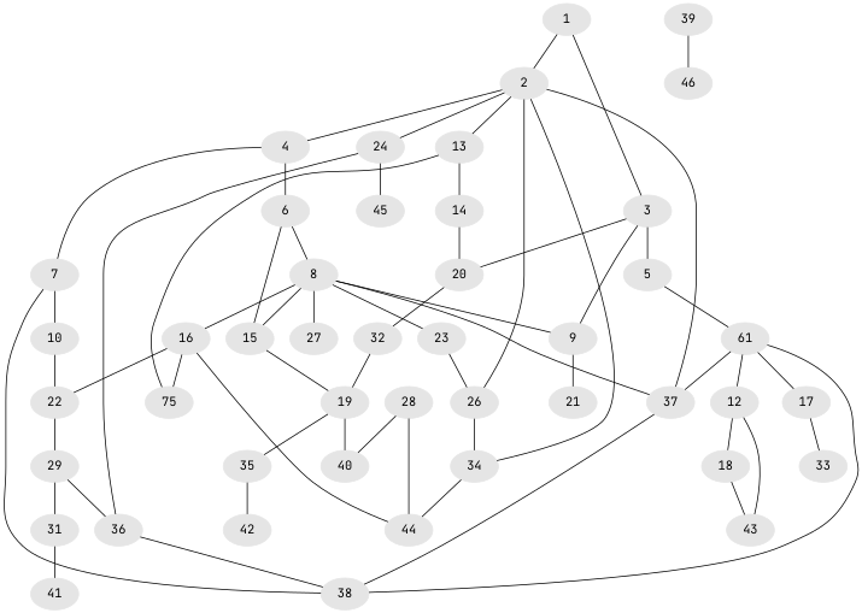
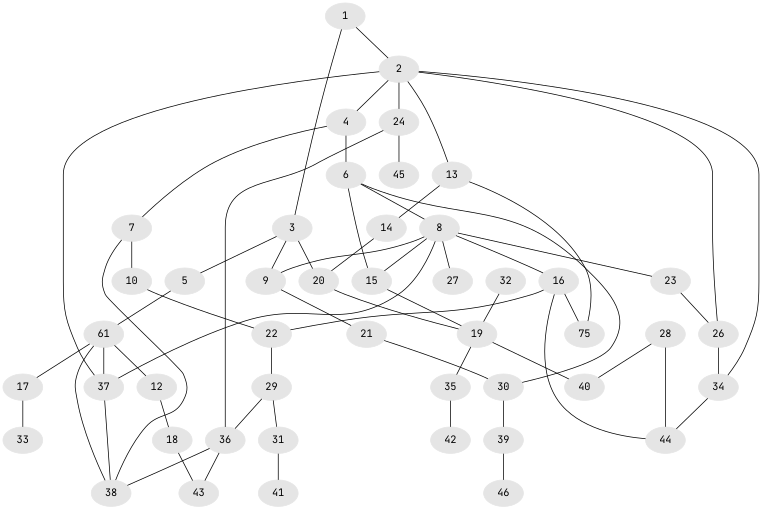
  graph {
    fontname="JetBrains Mono"
    node [color=gray90 fontname="JetBrains Mono" style=filled]
    edge [fontname="JetBrains Mono" weight=1.0]
    1
    2
    3
    4
    13
    24
    26
    34
    37
    5
    9
    20
    6
    7
    14
    n16 [label=75]
    36
    45
    44
    38
    n21 [label=61]
    21
    32
    8
    15
+   30
    10
    12
    17
    16
    23
    27
    19
    39
    22
    28
    40
    29
    18
    33
    43
    35
    42
    31
    41
    46
    1 -- 2
    1 -- 3
    2 -- 4
    2 -- 13
    2 -- 24
    2 -- 26
    2 -- 34
    2 -- 37
    3 -- 5
    3 -- 9
    3 -- 20
    4 -- 6
    4 -- 7
    13 -- 14
    13 -- n16
    24 -- 36
    24 -- 45
    26 -- 34
    34 -- 44
    37 -- 38
    5 -- n21
    9 -- 21
-   20 -- 32
+   20 -- 19
    6 -- 8
    6 -- 15
+   6 -- 30
    7 -- 38
    7 -- 10
    14 -- 20
    36 -- 38
-   12 -- 43
+   36 -- 43
    n21 -- 37
    n21 -- 38
    n21 -- 12
    n21 -- 17
+   21 -- 30
    32 -- 19
    8 -- 37
    8 -- 9
    8 -- 15
    8 -- 16
    8 -- 23
    8 -- 27
    15 -- 19
+   30 -- 39
    10 -- 22
    12 -- 18 [weight=4.0]
    17 -- 33
    16 -- n16
    16 -- 44
    16 -- 22
    23 -- 26
    19 -- 40 [weight=2.0]
    19 -- 35
    39 -- 46
    22 -- 29
    28 -- 44
    28 -- 40
    29 -- 36
    29 -- 31
    18 -- 43
    35 -- 42
    31 -- 41
  }
